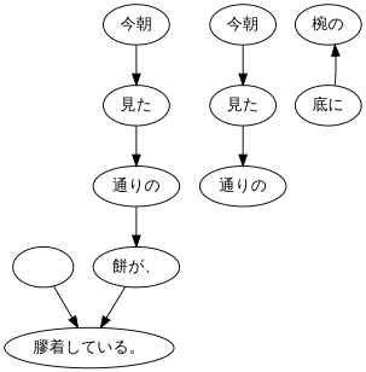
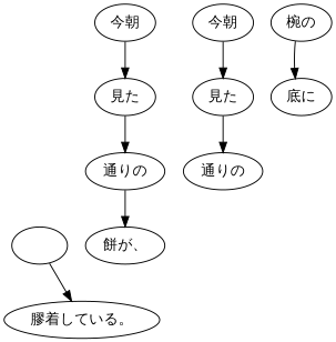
  digraph {
    n1 [label="　"]
    n2 [label="膠着している。"]
    n3 [label="今朝"]
    n4 [label="見た"]
    n5 [label="通りの"]
    n6 [label="餅が、"]
    n7 [label="今朝"]
    n8 [label="見た"]
    n9 [label="通りの"]
    n10 [label="椀の"]
    n11 [label="底に"]
    n1 -> n2
    n3 -> n4
    n4 -> n5
    n5 -> n6
-   n6 -> n2
    n7 -> n8
    n8 -> n9
-   n11 -> n10
+   n10 -> n11
  }
